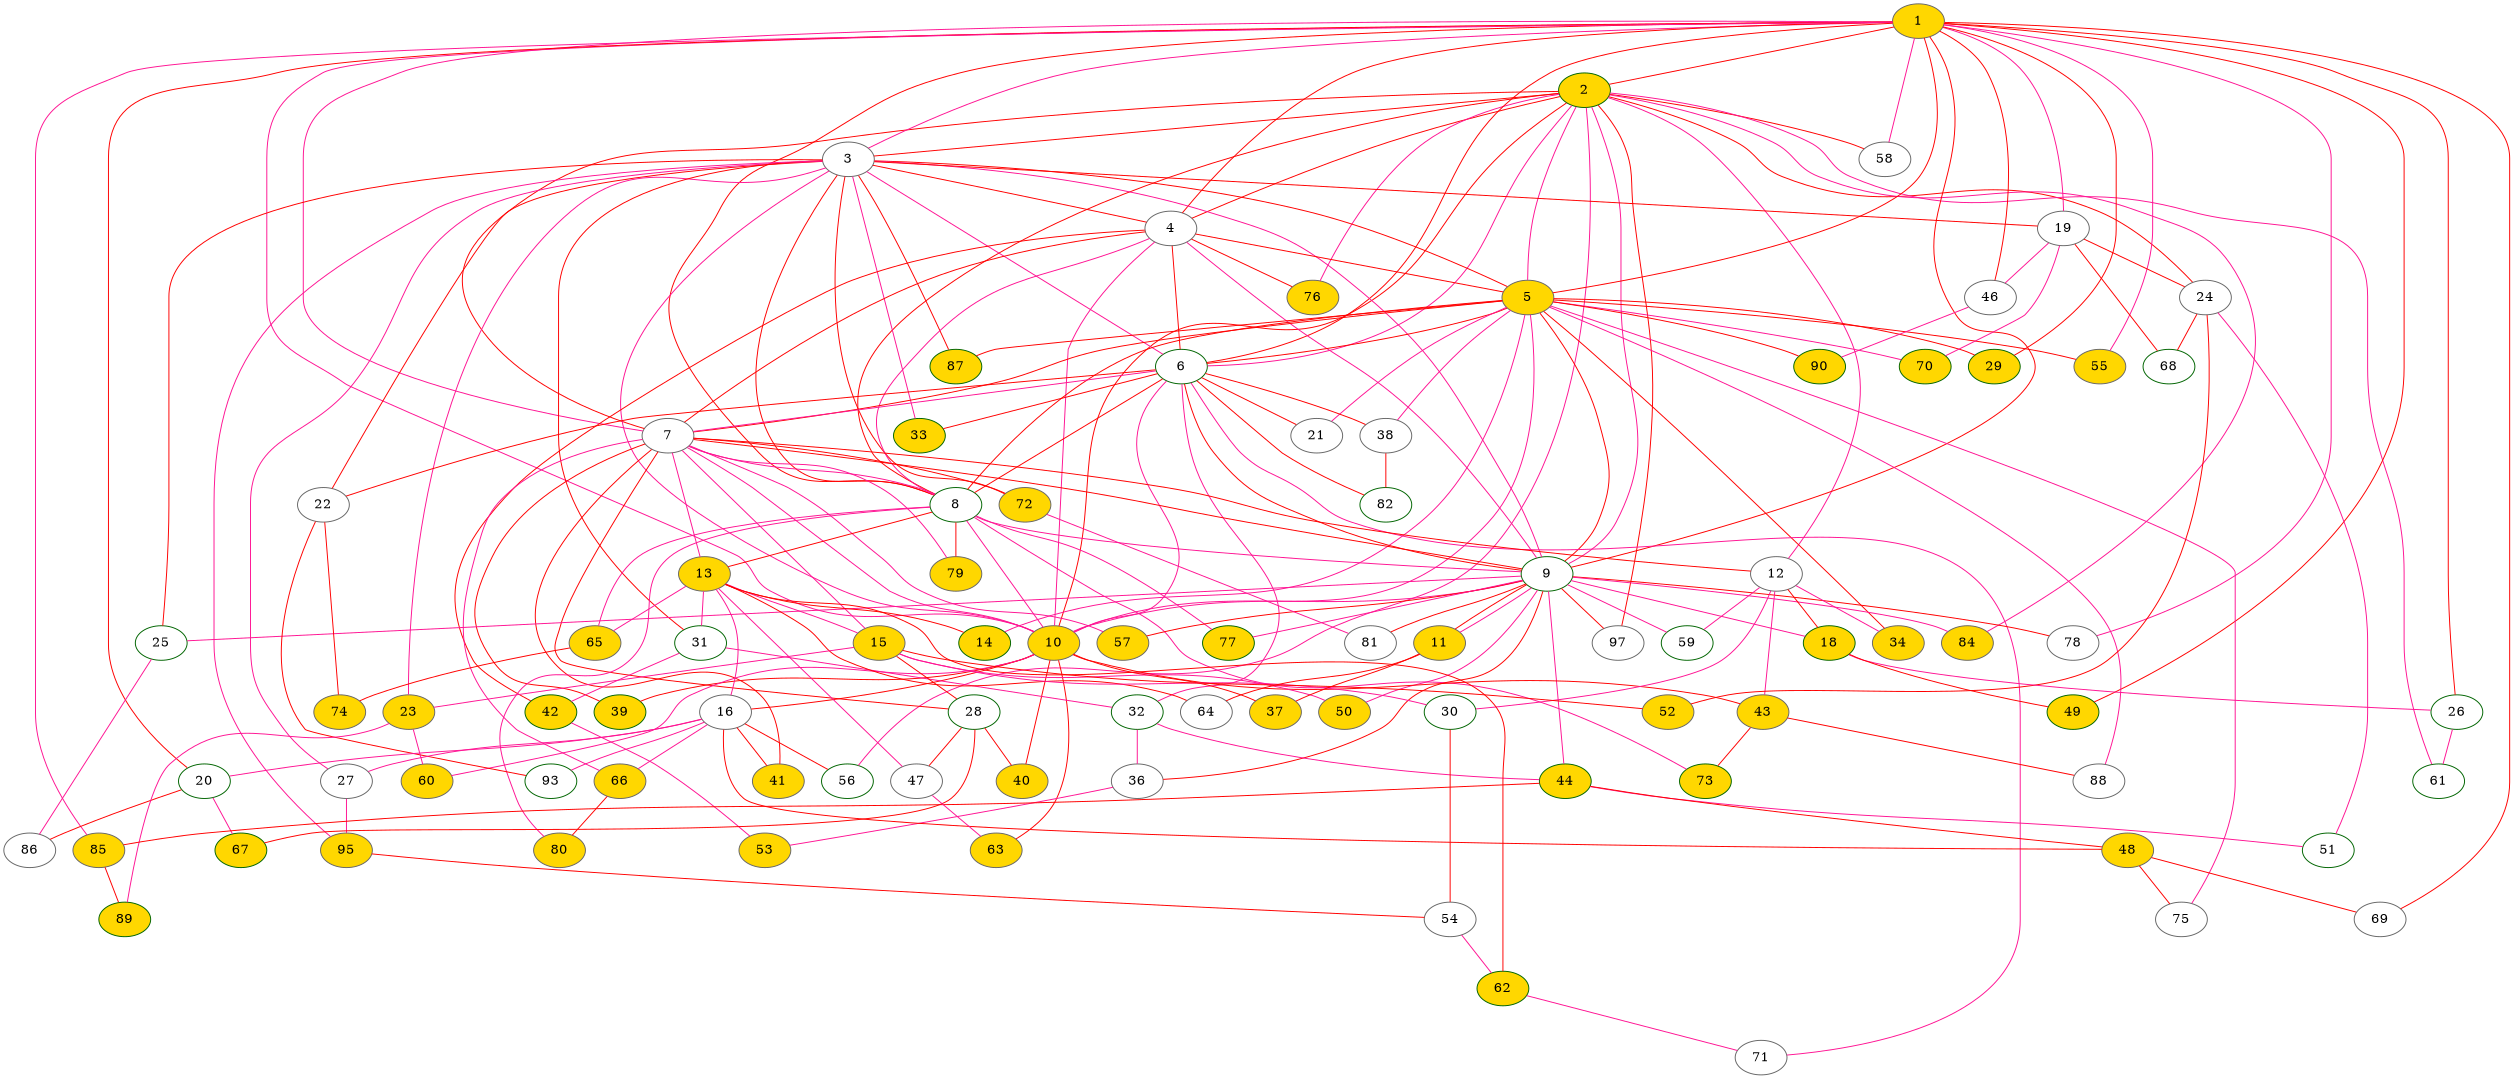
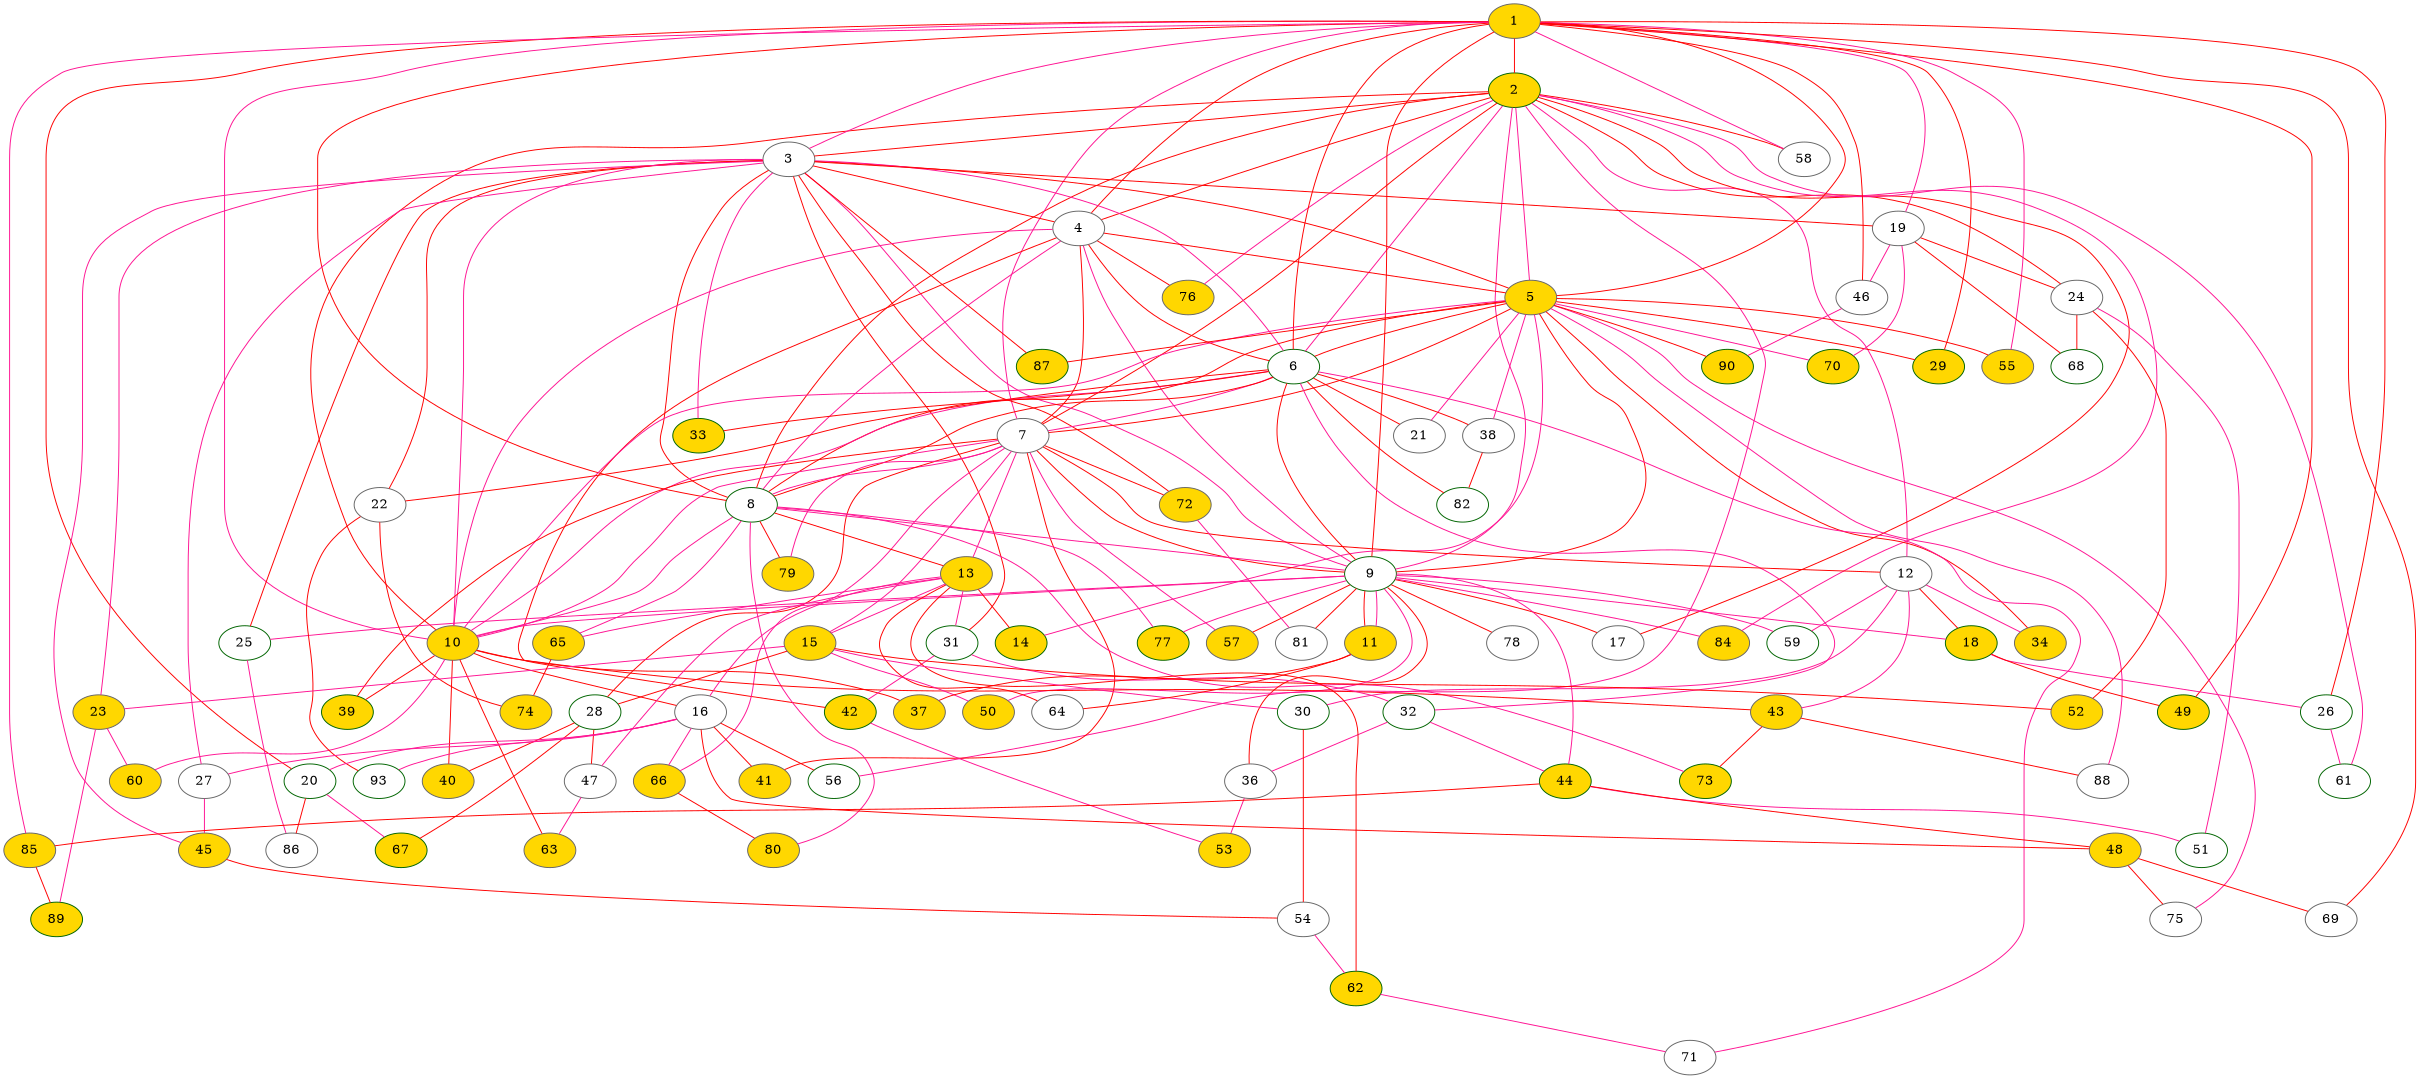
  graph {
    node [color=gray40 fillcolor=gold style=filled]
    edge [color=red]
    2 [color=darkgreen]
    1
    3 [fillcolor=white]
    4 [fillcolor=white]
    5
    6 [color=darkgreen fillcolor=white]
    7 [fillcolor=white]
    8 [color=darkgreen fillcolor=white]
    9 [color=darkgreen fillcolor=white]
    10
    19 [fillcolor=white]
    20 [color=darkgreen fillcolor=white]
    26 [color=darkgreen fillcolor=white]
    29 [color=darkgreen]
    46 [fillcolor=white]
    49 [color=darkgreen]
    55
    58 [fillcolor=white]
    69 [fillcolor=white]
    78 [fillcolor=white]
    85
    12 [fillcolor=white]
-   17 [fillcolor=white label=97]
+   17 [fillcolor=white]
    24 [fillcolor=white]
    56 [color=darkgreen fillcolor=white]
    61 [color=darkgreen fillcolor=white]
    76
    84
    22 [fillcolor=white]
    23
    25 [color=darkgreen fillcolor=white]
    27 [fillcolor=white]
    31 [color=darkgreen fillcolor=white]
    33 [color=darkgreen]
-   45 [label=95]
+   45
    72
    87 [color=darkgreen]
    42 [color=darkgreen]
    14 [color=darkgreen]
    21 [fillcolor=white]
    34
    38 [fillcolor=white]
    70 [color=darkgreen]
    75 [fillcolor=white]
    88 [fillcolor=white]
    90 [color=darkgreen]
    32 [color=darkgreen fillcolor=white]
    71 [fillcolor=white]
    82 [color=darkgreen fillcolor=white]
    13
    15
    28 [color=darkgreen fillcolor=white]
    39 [color=darkgreen]
    41
    57
    66
    79
    65
    73 [color=darkgreen]
    77 [color=darkgreen]
    80
    11
    18 [color=darkgreen]
    36 [fillcolor=white]
    44 [color=darkgreen]
    50
    59 [color=darkgreen fillcolor=white]
    81 [fillcolor=white]
    16 [fillcolor=white]
    37
    40
    43
    60
    63
    68 [color=darkgreen fillcolor=white]
    67 [color=darkgreen]
    86 [fillcolor=white]
    89 [color=darkgreen]
    30 [color=darkgreen fillcolor=white]
    52
    51 [color=darkgreen fillcolor=white]
    n82 [color=darkgreen fillcolor=white label=93]
    74
    54 [fillcolor=white]
    53
    64 [fillcolor=white]
    47 [fillcolor=white]
    62 [color=darkgreen]
    48
    2 -- 3
    2 -- 4
    2 -- 5 [color=deeppink]
    2 -- 6 [color=deeppink]
    2 -- 7
    2 -- 8
    2 -- 9 [color=deeppink]
    2 -- 10
    2 -- 58
    2 -- 12 [color=deeppink]
    2 -- 17
    2 -- 24
    2 -- 56 [color=deeppink]
    2 -- 61 [color=deeppink]
    2 -- 76 [color=deeppink]
    2 -- 84 [color=deeppink]
    1 -- 2
    1 -- 3 [color=deeppink]
    1 -- 4
    1 -- 5
    1 -- 6
    1 -- 7 [color=deeppink]
    1 -- 8
    1 -- 9
    1 -- 10 [color=deeppink]
    1 -- 19 [color=deeppink]
    1 -- 20
    1 -- 26
    1 -- 29
    1 -- 46
    1 -- 49
    1 -- 55 [color=deeppink]
    1 -- 58 [color=deeppink]
    1 -- 69
-   1 -- 78 [color=deeppink]
    1 -- 85 [color=deeppink]
    3 -- 4
    3 -- 5
    3 -- 6 [color=deeppink]
    3 -- 8
    3 -- 9 [color=deeppink]
    3 -- 10 [color=deeppink]
    3 -- 19
    3 -- 22
    3 -- 23 [color=deeppink]
    3 -- 25
    3 -- 27 [color=deeppink]
    3 -- 31
    3 -- 33 [color=deeppink]
    3 -- 45 [color=deeppink]
    3 -- 72
    3 -- 87
    4 -- 5
    4 -- 6
    4 -- 7
    4 -- 8 [color=deeppink]
    4 -- 9 [color=deeppink]
    4 -- 10 [color=deeppink]
    4 -- 76
    4 -- 42
    5 -- 6
    5 -- 7
    5 -- 8
    5 -- 9
    5 -- 10 [color=deeppink]
    5 -- 29
    5 -- 55
    5 -- 87
    5 -- 14 [color=deeppink]
    5 -- 21 [color=deeppink]
    5 -- 34
    5 -- 38 [color=deeppink]
    5 -- 70 [color=deeppink]
    5 -- 75 [color=deeppink]
    5 -- 88 [color=deeppink]
    5 -- 90
    6 -- 7 [color=deeppink]
    6 -- 8
    6 -- 9
    6 -- 10 [color=deeppink]
    6 -- 22
    6 -- 33
    6 -- 21
    6 -- 38
    6 -- 32 [color=deeppink]
    6 -- 71 [color=deeppink]
    6 -- 82
    7 -- 8 [color=deeppink]
    7 -- 9
    7 -- 10 [color=deeppink]
    7 -- 12
    7 -- 72
    7 -- 13 [color=deeppink]
    7 -- 15 [color=deeppink]
    7 -- 28
    7 -- 39
    7 -- 41
    7 -- 57 [color=deeppink]
    7 -- 66 [color=deeppink]
    7 -- 79 [color=deeppink]
    8 -- 9 [color=deeppink]
    8 -- 10 [color=deeppink]
    8 -- 13
    8 -- 79
    8 -- 65 [color=deeppink]
    8 -- 73 [color=deeppink]
    8 -- 77 [color=deeppink]
    8 -- 80 [color=deeppink]
    9 -- 10 [color=deeppink]
    9 -- 78
    9 -- 17
    9 -- 84 [color=deeppink]
    9 -- 25 [color=deeppink]
    9 -- 57
    9 -- 77 [color=deeppink]
    9 -- 11
    9 -- 11 [color=deeppink]
    9 -- 18 [color=deeppink]
    9 -- 36
    9 -- 44 [color=deeppink]
    9 -- 50 [color=deeppink]
    9 -- 59 [color=deeppink]
    9 -- 81
    10 -- 39
    10 -- 16
    10 -- 37
    10 -- 40
    10 -- 43
    10 -- 60 [color=deeppink]
    10 -- 63
    19 -- 46 [color=deeppink]
    19 -- 24
    19 -- 70 [color=deeppink]
    19 -- 68
    20 -- 67 [color=deeppink]
    20 -- 86
    26 -- 61 [color=deeppink]
    46 -- 90 [color=deeppink]
    85 -- 89
    12 -- 34 [color=deeppink]
    12 -- 18
    12 -- 59 [color=deeppink]
    12 -- 43 [color=deeppink]
    12 -- 30 [color=deeppink]
    24 -- 68
    24 -- 52
    24 -- 51 [color=deeppink]
    22 -- n82
    22 -- 74
    23 -- 60 [color=deeppink]
    23 -- 89 [color=deeppink]
    25 -- 86 [color=deeppink]
    27 -- 45 [color=deeppink]
    31 -- 42 [color=deeppink]
    31 -- 32 [color=deeppink]
    45 -- 54
    72 -- 81 [color=deeppink]
    42 -- 53 [color=deeppink]
    38 -- 82
    32 -- 36 [color=deeppink]
    32 -- 44 [color=deeppink]
    13 -- 31 [color=deeppink]
    13 -- 14
    13 -- 15 [color=deeppink]
    13 -- 65 [color=deeppink]
    13 -- 16 [color=deeppink]
    13 -- 64
    13 -- 47 [color=deeppink]
    13 -- 62
    15 -- 23 [color=deeppink]
    15 -- 28
    15 -- 50 [color=deeppink]
    15 -- 30 [color=deeppink]
    15 -- 52
    28 -- 40
    28 -- 67
    28 -- 47
    66 -- 80
    65 -- 74
    11 -- 37
    11 -- 64
    18 -- 26 [color=deeppink]
    18 -- 49
    36 -- 53 [color=deeppink]
    44 -- 85
    44 -- 51 [color=deeppink]
    44 -- 48
    16 -- 20 [color=deeppink]
    16 -- 56
    16 -- 27 [color=deeppink]
    16 -- 41
    16 -- 66 [color=deeppink]
    16 -- n82 [color=deeppink]
    16 -- 48
    43 -- 88
    43 -- 73
    30 -- 54
    54 -- 62 [color=deeppink]
    47 -- 63 [color=deeppink]
    62 -- 71 [color=deeppink]
    48 -- 69
    48 -- 75
  }
